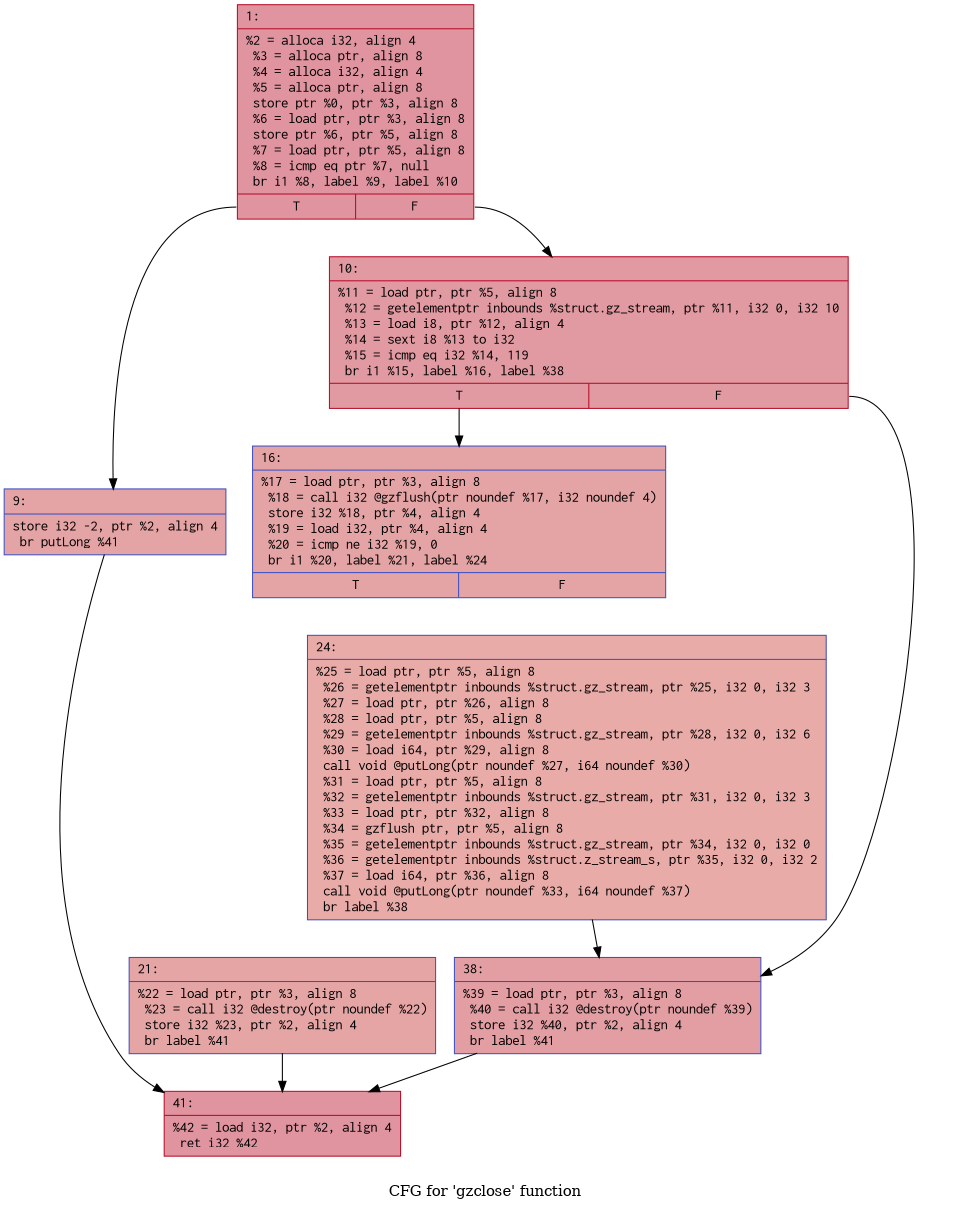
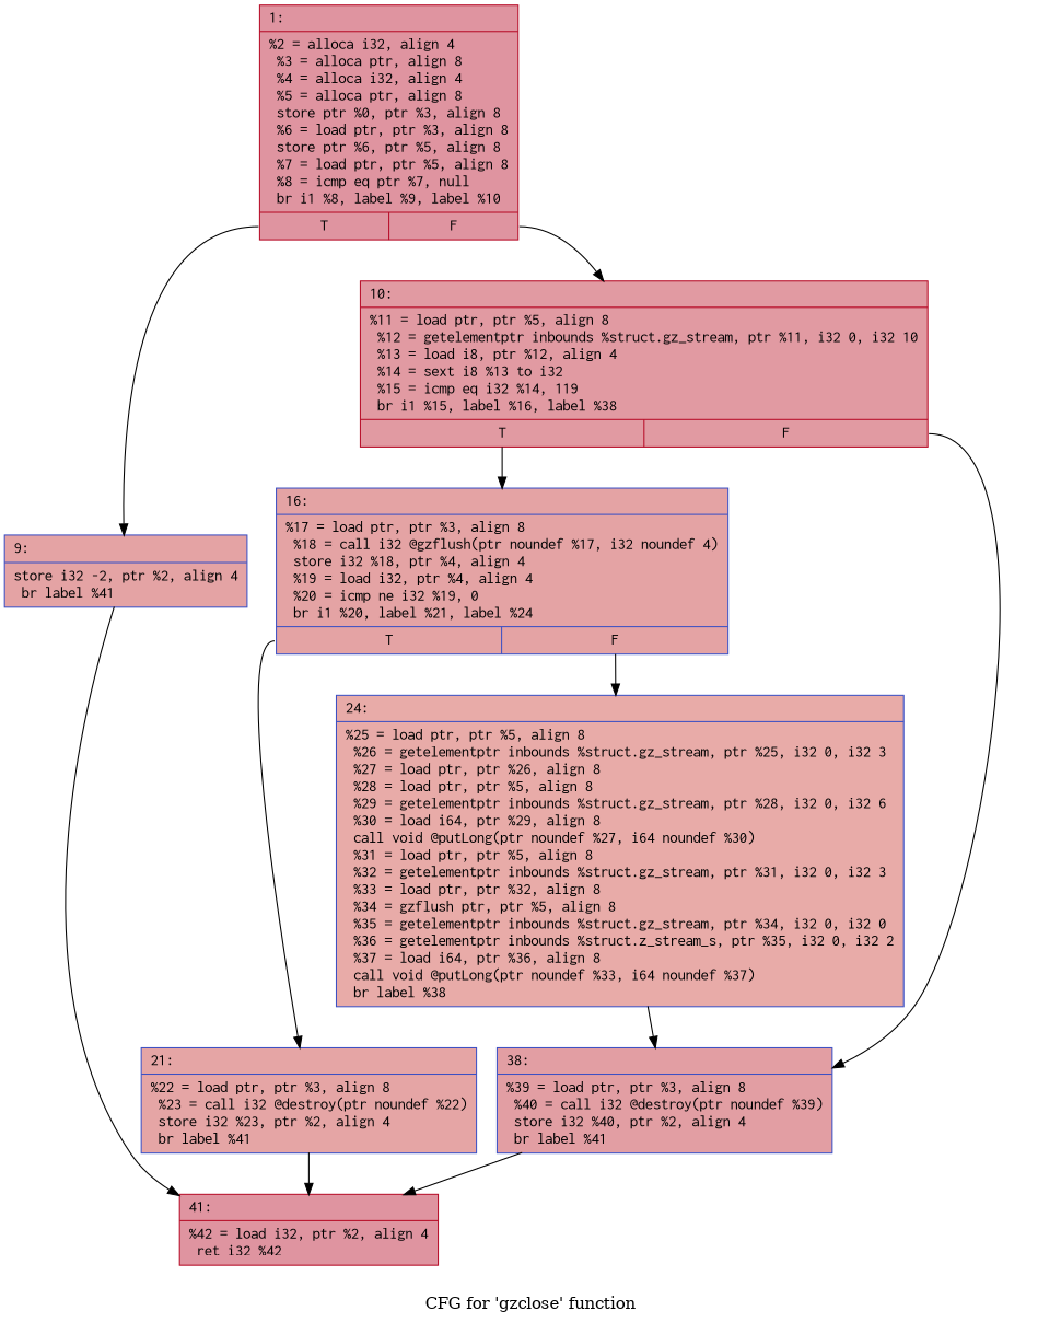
  digraph {
    label="CFG for 'gzclose' function"
    node [color="#3d50c3ff" fillcolor="#b70d2870" fontname=Courier shape=record style=filled]
    n1 [color="#b70d28ff" label="{1:\l|  %2 = alloca i32, align 4\l  %3 = alloca ptr, align 8\l  %4 = alloca i32, align 4\l  %5 = alloca ptr, align 8\l  store ptr %0, ptr %3, align 8\l  %6 = load ptr, ptr %3, align 8\l  store ptr %6, ptr %5, align 8\l  %7 = load ptr, ptr %5, align 8\l  %8 = icmp eq ptr %7, null\l  br i1 %8, label %9, label %10\l|{<s0>T|<s1>F}}"]
-   n2 [fillcolor="#c32e3170" label="{9:\l|  store i32 -2, ptr %2, align 4\l  br putLong %41\l}"]
+   n2 [fillcolor="#c32e3170" label="{9:\l|  store i32 -2, ptr %2, align 4\l  br label %41\l}"]
    n3 [color="#b70d28ff" fillcolor="#bb1b2c70" label="{10:\l|  %11 = load ptr, ptr %5, align 8\l  %12 = getelementptr inbounds %struct.gz_stream, ptr %11, i32 0, i32 10\l  %13 = load i8, ptr %12, align 4\l  %14 = sext i8 %13 to i32\l  %15 = icmp eq i32 %14, 119\l  br i1 %15, label %16, label %38\l|{<s0>T|<s1>F}}"]
    n4 [color="#b70d28ff" label="{41:\l|  %42 = load i32, ptr %2, align 4\l  ret i32 %42\l}"]
    n5 [fillcolor="#c32e3170" label="{16:\l|  %17 = load ptr, ptr %3, align 8\l  %18 = call i32 @gzflush(ptr noundef %17, i32 noundef 4)\l  store i32 %18, ptr %4, align 4\l  %19 = load i32, ptr %4, align 4\l  %20 = icmp ne i32 %19, 0\l  br i1 %20, label %21, label %24\l|{<s0>T|<s1>F}}"]
    n6 [fillcolor="#be242e70" label="{38:\l|  %39 = load ptr, ptr %3, align 8\l  %40 = call i32 @destroy(ptr noundef %39)\l  store i32 %40, ptr %2, align 4\l  br label %41\l}"]
    n7 [fillcolor="#c5333470" label="{21:\l|  %22 = load ptr, ptr %3, align 8\l  %23 = call i32 @destroy(ptr noundef %22)\l  store i32 %23, ptr %2, align 4\l  br label %41\l}"]
    n8 [fillcolor="#cc403a70" label="{24:\l|  %25 = load ptr, ptr %5, align 8\l  %26 = getelementptr inbounds %struct.gz_stream, ptr %25, i32 0, i32 3\l  %27 = load ptr, ptr %26, align 8\l  %28 = load ptr, ptr %5, align 8\l  %29 = getelementptr inbounds %struct.gz_stream, ptr %28, i32 0, i32 6\l  %30 = load i64, ptr %29, align 8\l  call void @putLong(ptr noundef %27, i64 noundef %30)\l  %31 = load ptr, ptr %5, align 8\l  %32 = getelementptr inbounds %struct.gz_stream, ptr %31, i32 0, i32 3\l  %33 = load ptr, ptr %32, align 8\l  %34 = gzflush ptr, ptr %5, align 8\l  %35 = getelementptr inbounds %struct.gz_stream, ptr %34, i32 0, i32 0\l  %36 = getelementptr inbounds %struct.z_stream_s, ptr %35, i32 0, i32 2\l  %37 = load i64, ptr %36, align 8\l  call void @putLong(ptr noundef %33, i64 noundef %37)\l  br label %38\l}"]
    n1 -> n2 [tailport=s0]
    n1 -> n3 [tailport=s1]
    n2 -> n4
    n3 -> n5 [tailport=s0]
    n3 -> n6 [tailport=s1]
+   n5 -> n7 [tailport=s0]
+   n5 -> n8 [tailport=s1]
    n6 -> n4
    n7 -> n4
    n8 -> n6
  }
